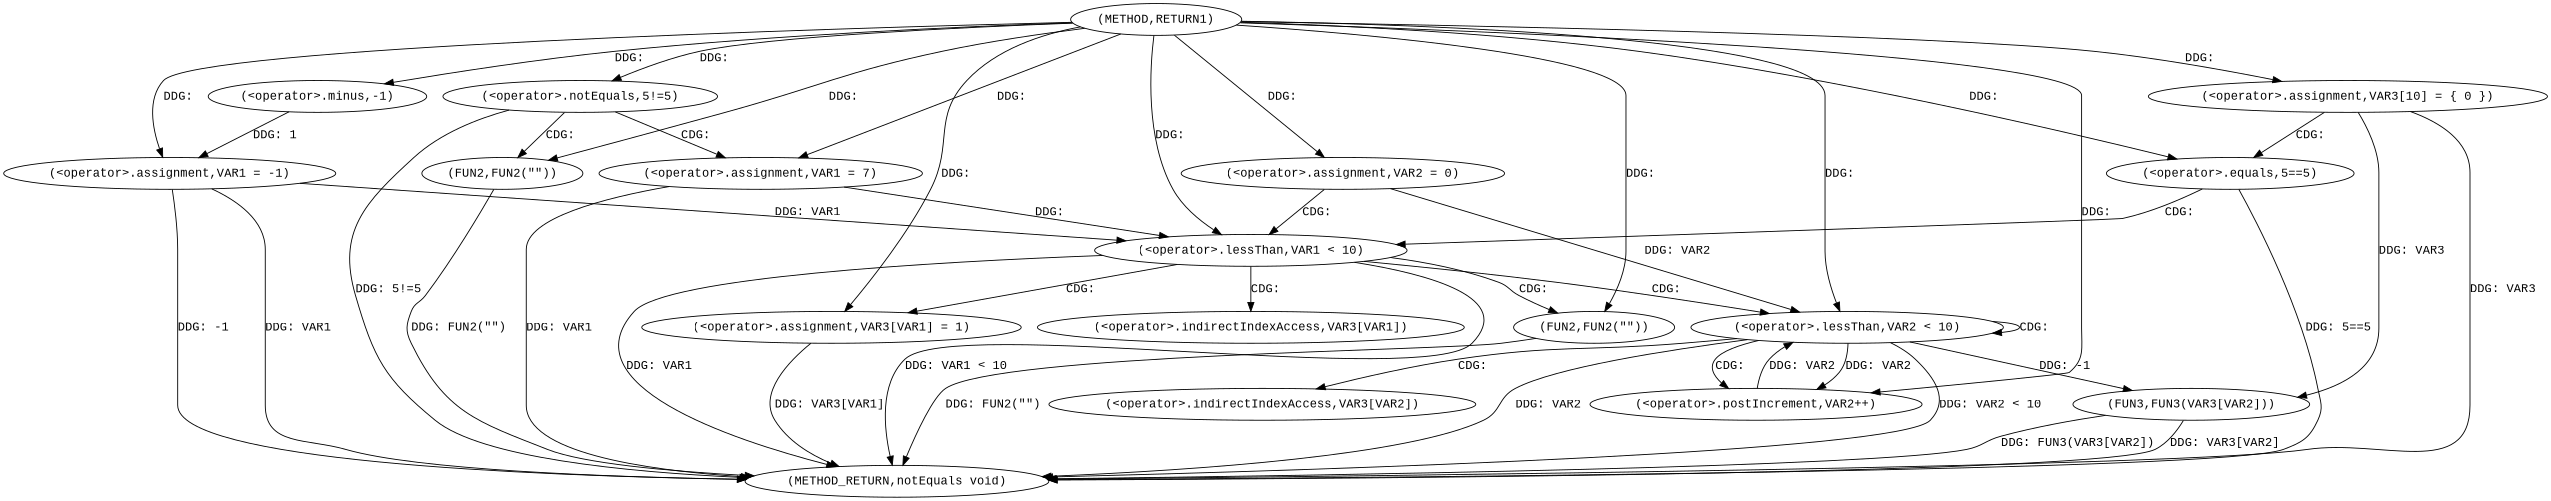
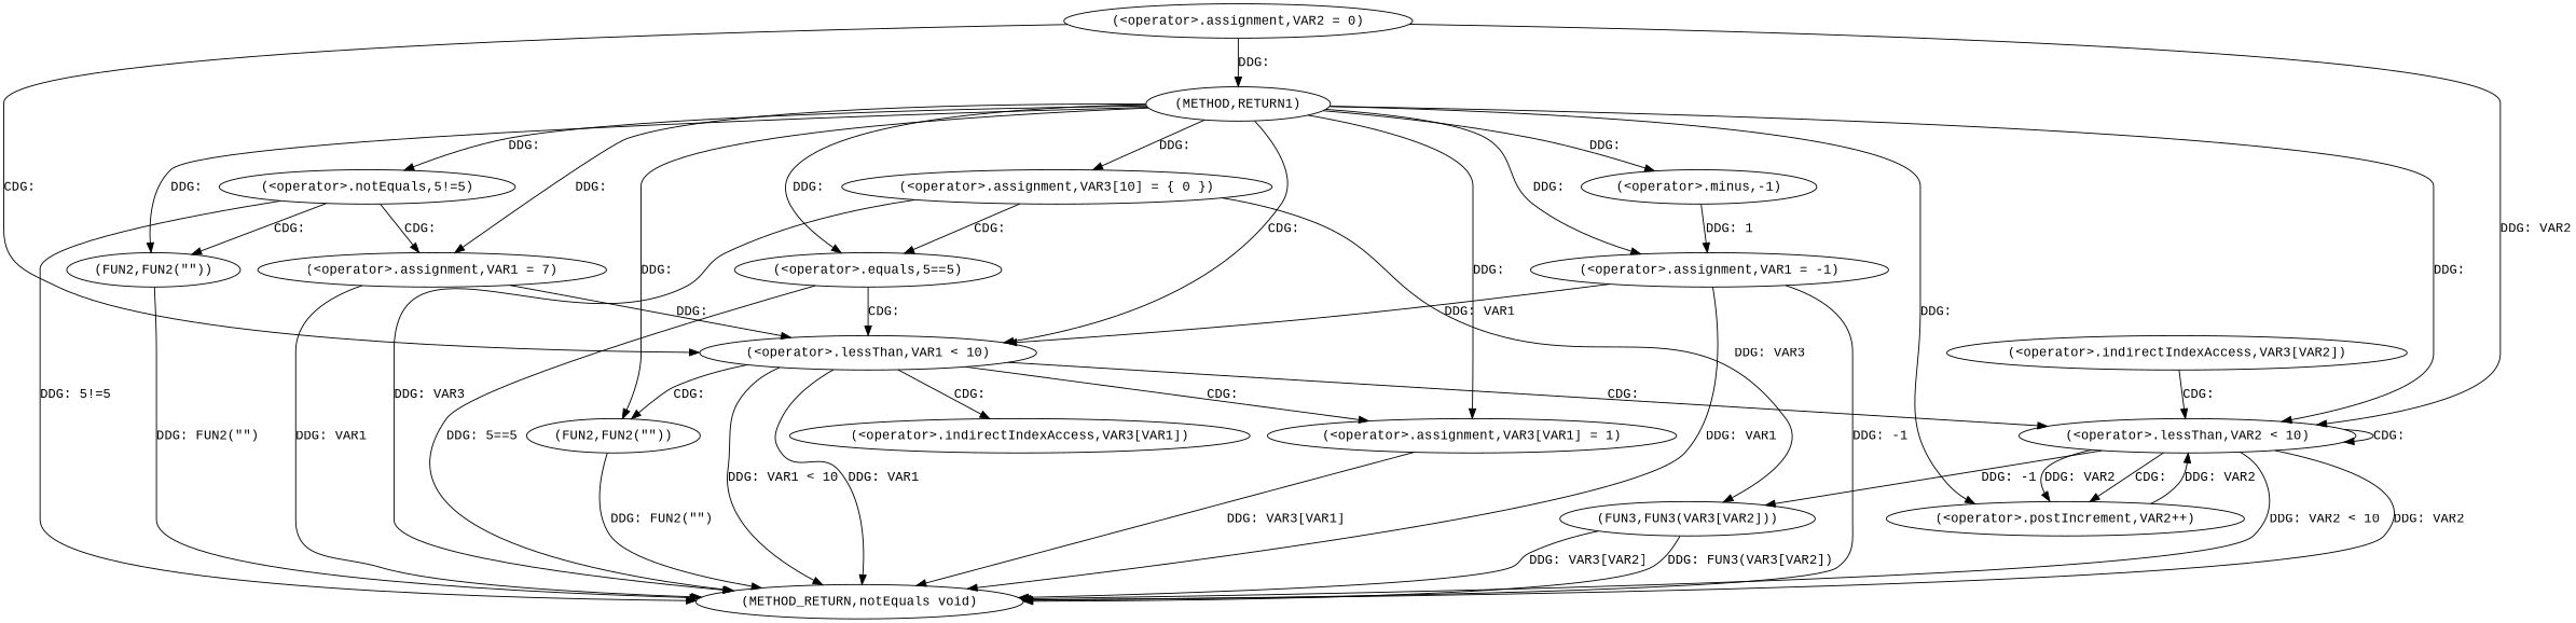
  digraph {
    fontname="Liberation Mono"
    node [fontname="Liberation Mono"]
    edge [fontname="Liberation Mono"]
    n1 [label="(METHOD,RETURN1)"]
    n2 [label="(<operator>.assignment,VAR1 = -1)"]
    n3 [label="(<operator>.minus,-1)"]
    n4 [label="(<operator>.notEquals,5!=5)"]
    n5 [label="(FUN2,FUN2(\"\"))"]
    n6 [label="(<operator>.assignment,VAR1 = 7)"]
    n7 [label="(<operator>.equals,5==5)"]
    n8 [label="(<operator>.assignment,VAR3[10] = { 0 })"]
    n9 [label="(<operator>.lessThan,VAR1 < 10)"]
    n10 [label="(<operator>.assignment,VAR3[VAR1] = 1)"]
    n11 [label="(<operator>.assignment,VAR2 = 0)"]
    n12 [label="(<operator>.lessThan,VAR2 < 10)"]
    n13 [label="(<operator>.postIncrement,VAR2++)"]
    n14 [label="(FUN2,FUN2(\"\"))"]
    n15 [label="(METHOD_RETURN,notEquals void)"]
    n16 [label="(FUN3,FUN3(VAR3[VAR2]))"]
    n17 [label="(<operator>.indirectIndexAccess,VAR3[VAR1])"]
    n18 [label="(<operator>.indirectIndexAccess,VAR3[VAR2])"]
    n1 -> n2 [label="DDG: "]
    n1 -> n3 [label="DDG: "]
    n1 -> n4 [label="DDG: "]
    n1 -> n5 [label="DDG: "]
    n1 -> n6 [label="DDG: "]
    n1 -> n7 [label="DDG: "]
    n1 -> n8 [label="DDG: "]
-   n1 -> n9 [label="DDG: "]
+   n1 -> n9 [label="CDG: "]
    n1 -> n10 [label="DDG: "]
-   n1 -> n11 [label="DDG: "]
+   n11 -> n1 [label="DDG: "]
    n1 -> n12 [label="DDG: "]
    n1 -> n13 [label="DDG: "]
    n1 -> n14 [label="DDG: "]
    n2 -> n9 [label="DDG: VAR1"]
    n2 -> n15 [label="DDG: VAR1"]
    n2 -> n15 [label="DDG: -1"]
    n3 -> n2 [label="DDG: 1"]
    n4 -> n5 [label="CDG: "]
    n4 -> n6 [label="CDG: "]
    n4 -> n15 [label="DDG: 5!=5"]
    n5 -> n15 [label="DDG: FUN2(\"\")"]
    n6 -> n9 [label="DDG: "]
    n6 -> n15 [label="DDG: VAR1"]
    n7 -> n9 [label="CDG: "]
    n7 -> n15 [label="DDG: 5==5"]
    n8 -> n7 [label="CDG: "]
    n8 -> n15 [label="DDG: VAR3"]
    n8 -> n16 [label="DDG: VAR3"]
    n9 -> n10 [label="CDG: "]
    n9 -> n12 [label="CDG: "]
    n9 -> n14 [label="CDG: "]
    n9 -> n15 [label="DDG: VAR1 < 10"]
    n9 -> n15 [label="DDG: VAR1"]
    n9 -> n17 [label="CDG: "]
    n10 -> n15 [label="DDG: VAR3[VAR1]"]
    n11 -> n9 [label="CDG: "]
    n11 -> n12 [label="DDG: VAR2"]
    n12 -> n12 [label="CDG: "]
    n12 -> n13 [label="DDG: VAR2"]
    n12 -> n13 [label="CDG: "]
    n12 -> n15 [label="DDG: VAR2 < 10"]
    n12 -> n15 [label="DDG: VAR2"]
    n12 -> n16 [label="DDG: -1"]
-   n12 -> n18 [label="CDG: "]
+   n18 -> n12 [label="CDG: "]
    n13 -> n12 [label="DDG: VAR2"]
    n14 -> n15 [label="DDG: FUN2(\"\")"]
    n16 -> n15 [label="DDG: FUN3(VAR3[VAR2])"]
    n16 -> n15 [label="DDG: VAR3[VAR2]"]
  }
